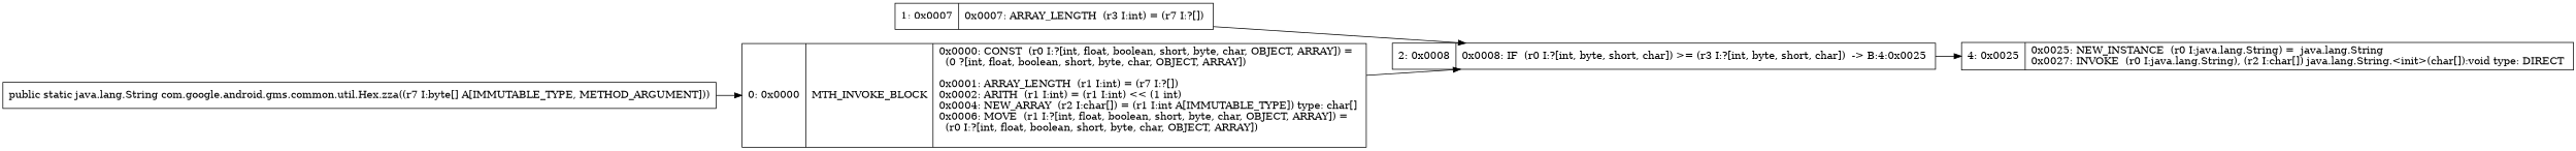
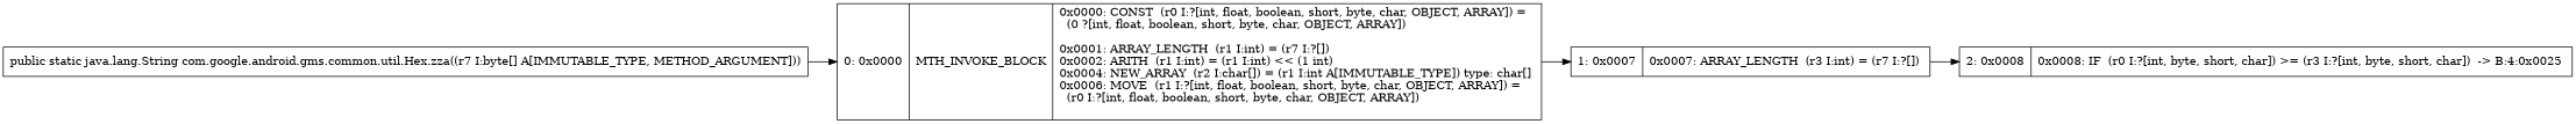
  digraph {
    rankdir=LR
    node [shape=record]
    n1 [label="{0\:\ 0x0000|MTH_INVOKE_BLOCK\l|0x0000: CONST  (r0 I:?[int, float, boolean, short, byte, char, OBJECT, ARRAY]) = \l  (0 ?[int, float, boolean, short, byte, char, OBJECT, ARRAY])\l \l0x0001: ARRAY_LENGTH  (r1 I:int) = (r7 I:?[]) \l0x0002: ARITH  (r1 I:int) = (r1 I:int) \<\< (1 int) \l0x0004: NEW_ARRAY  (r2 I:char[]) = (r1 I:int A[IMMUTABLE_TYPE]) type: char[] \l0x0006: MOVE  (r1 I:?[int, float, boolean, short, byte, char, OBJECT, ARRAY]) = \l  (r0 I:?[int, float, boolean, short, byte, char, OBJECT, ARRAY])\l \l}"]
    n2 [label="{1\:\ 0x0007|0x0007: ARRAY_LENGTH  (r3 I:int) = (r7 I:?[]) \l}"]
    n3 [label="{2\:\ 0x0008|0x0008: IF  (r0 I:?[int, byte, short, char]) \>= (r3 I:?[int, byte, short, char])  \-\> B:4:0x0025 \l}"]
-   n4 [label="{4\:\ 0x0025|0x0025: NEW_INSTANCE  (r0 I:java.lang.String) =  java.lang.String \l0x0027: INVOKE  (r0 I:java.lang.String), (r2 I:char[]) java.lang.String.\<init\>(char[]):void type: DIRECT \l}"]
    n5 [label="{public static java.lang.String com.google.android.gms.common.util.Hex.zza((r7 I:byte[] A[IMMUTABLE_TYPE, METHOD_ARGUMENT])) }"]
-   n1 -> n3
+   n1 -> n2
    n2 -> n3
-   n3 -> n4
    n5 -> n1
  }
